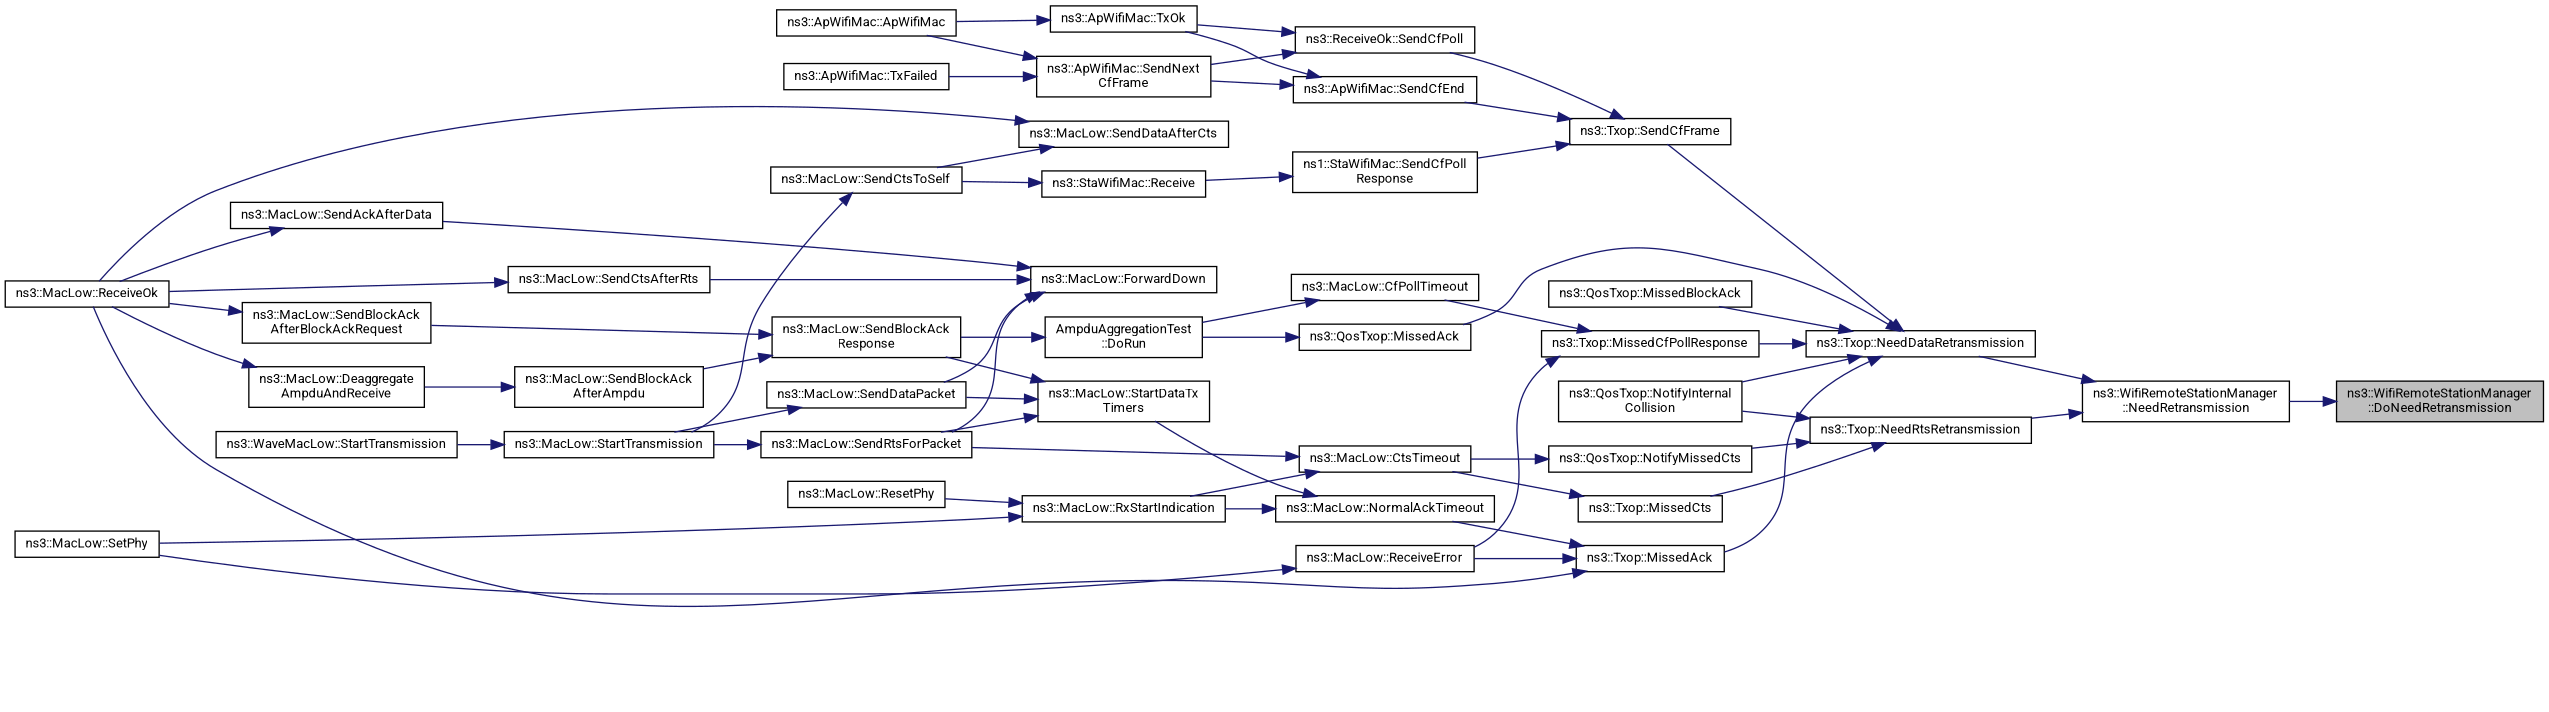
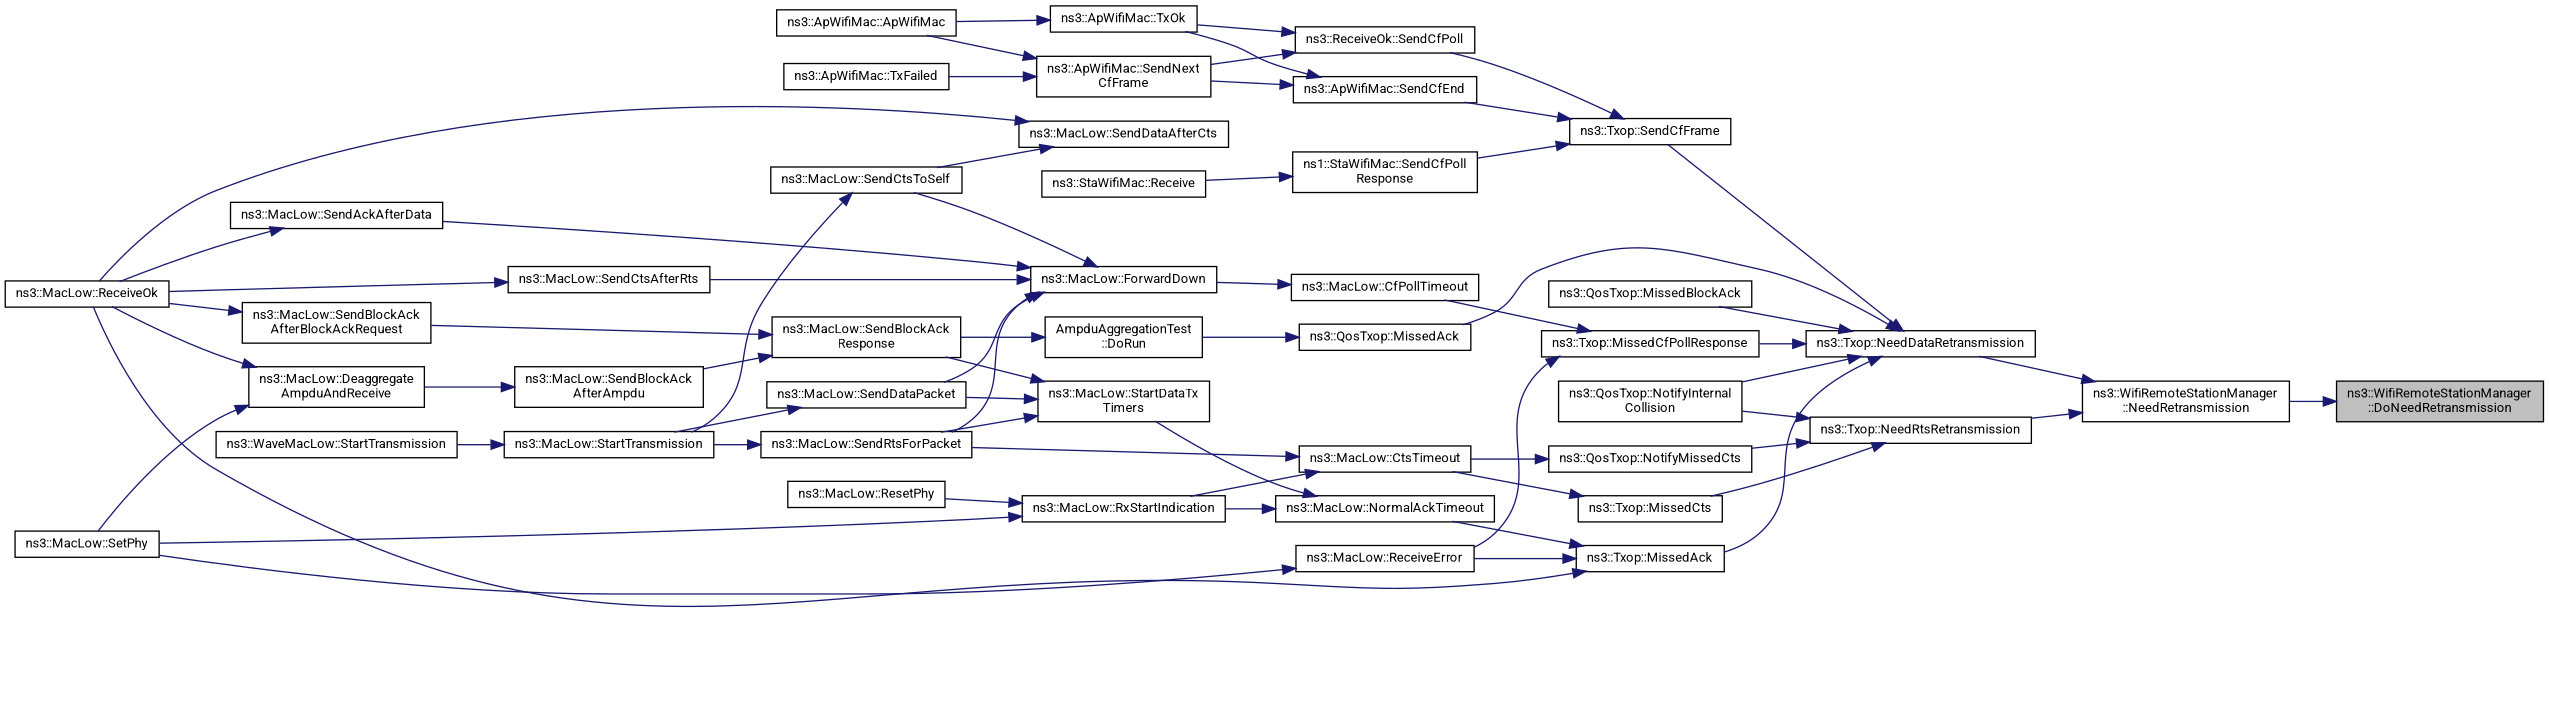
  digraph {
    fontname=Roboto
    rankdir=RL
    node [color=black fillcolor=white fontname=Roboto fontsize=10 shape=record style=filled]
    edge [color=midnightblue dir=back fontname=Roboto fontsize=10 labelfontname=Helvetica labelfontsize=10 style=solid]
    n1 [fillcolor=grey75 fontcolor=black height=0.2 label="ns3::WifiRemoteStationManager\l::DoNeedRetransmission" width=0.4]
    n2 [height=0.2 label="ns3::WifiRemoteStationManager\l::NeedRetransmission" width=0.4]
    n3 [height=0.2 label="ns3::Txop::NeedDataRetransmission" width=0.4]
    n4 [height=0.2 label="ns3::Txop::NeedRtsRetransmission" width=0.4]
    n5 [height=0.2 label="ns3::QosTxop::MissedAck" width=0.4]
    n6 [height=0.2 label="ns3::Txop::MissedAck" width=0.4]
    n7 [height=0.2 label="ns3::QosTxop::MissedBlockAck" width=0.4]
    n8 [height=0.2 label="ns3::Txop::MissedCfPollResponse" width=0.4]
    n9 [height=0.2 label="ns3::QosTxop::NotifyInternal\lCollision" width=0.4]
    n10 [height=0.2 label="ns3::Txop::SendCfFrame" width=0.4]
    n11 [height=0.2 label="ns3::Txop::MissedCts" width=0.4]
    n12 [height=0.2 label="ns3::QosTxop::NotifyMissedCts" width=0.4]
    n13 [height=0.2 label="AmpduAggregationTest\l::DoRun" width=0.4]
    n14 [height=0.2 label="ns3::MacLow::NormalAckTimeout" width=0.4]
    n15 [height=0.2 label="ns3::MacLow::ReceiveOk" width=0.4]
    n16 [height=0.2 label="ns3::MacLow::ReceiveError" width=0.4]
    n17 [height=0.2 label="ns3::MacLow::CfPollTimeout" width=0.4]
    n18 [height=0.2 label="ns3::ApWifiMac::SendCfEnd" width=0.4]
    n19 [height=0.2 label="ns3::ReceiveOk::SendCfPoll" width=0.4]
    n20 [height=0.2 label="ns1::StaWifiMac::SendCfPoll\lResponse" width=0.4]
    n21 [height=0.2 label="ns3::MacLow::SendBlockAck\lResponse" width=0.4]
    n22 [height=0.2 label="ns3::MacLow::RxStartIndication" width=0.4]
    n23 [height=0.2 label="ns3::MacLow::StartDataTx\lTimers" width=0.4]
    n24 [height=0.2 label="ns3::MacLow::SetPhy" width=0.4]
    n25 [height=0.2 label="ns3::MacLow::ResetPhy" width=0.4]
    n26 [height=0.2 label="ns3::MacLow::SendDataPacket" width=0.4]
    n27 [height=0.2 label="ns3::MacLow::SendRtsForPacket" width=0.4]
    n28 [height=0.2 label="ns3::MacLow::SendBlockAck\lAfterAmpdu" width=0.4]
    n29 [height=0.2 label="ns3::MacLow::SendBlockAck\lAfterBlockAckRequest" width=0.4]
    n30 [height=0.2 label="ns3::MacLow::SendDataAfterCts" width=0.4]
    n31 [height=0.2 label="ns3::MacLow::SendCtsToSelf" width=0.4]
    n32 [height=0.2 label="ns3::MacLow::StartTransmission" width=0.4]
    n33 [height=0.2 label="ns3::MacLow::Deaggregate\lAmpduAndReceive" width=0.4]
    n34 [height=0.2 label="ns3::WaveMacLow::StartTransmission" width=0.4]
    n35 [height=0.2 label="ns3::MacLow::ForwardDown" width=0.4]
    n36 [height=0.2 label="ns3::MacLow::SendAckAfterData" width=0.4]
    n37 [height=0.2 label="ns3::MacLow::SendCtsAfterRts" width=0.4]
    n38 [height=0.2 label="ns3::ApWifiMac::SendNext\lCfFrame" width=0.4]
    n39 [height=0.2 label="ns3::ApWifiMac::TxOk" width=0.4]
    n40 [height=0.2 label="ns3::StaWifiMac::Receive" width=0.4]
    n41 [height=0.2 label="ns3::ApWifiMac::ApWifiMac" width=0.4]
    n42 [height=0.2 label="ns3::ApWifiMac::TxFailed" width=0.4]
    n43 [height=0.2 label="ns3::MacLow::CtsTimeout" width=0.4]
    n1 -> n2
    n2 -> n3
    n2 -> n4
    n3 -> n5
    n3 -> n6
    n3 -> n7
    n3 -> n8
    n3 -> n9
    n3 -> n10
    n4 -> n9
    n4 -> n11
    n4 -> n12
    n5 -> n13
    n6 -> n14
    n6 -> n15
    n6 -> n16
    n8 -> n16
    n8 -> n17
    n10 -> n18
    n10 -> n19
    n10 -> n20
    n11 -> n43
    n12 -> n43
    n13 -> n21
    n14 -> n22
    n14 -> n23
    n16 -> n24
-   n17 -> n13
+   n17 -> n35
    n18 -> n38
    n18 -> n39
    n19 -> n38
    n19 -> n39
    n20 -> n40
    n21 -> n28
    n21 -> n29
    n22 -> n24
    n22 -> n25
    n23 -> n21
    n23 -> n26
    n23 -> n27
    n26 -> n32
    n27 -> n32
    n28 -> n33
    n29 -> n15
    n30 -> n15
    n30 -> n31
    n31 -> n32
    n32 -> n34
    n33 -> n15
+   n33 -> n24
    n35 -> n26
    n35 -> n27
-   n40 -> n31
+   n35 -> n31
    n35 -> n36
    n35 -> n37
    n36 -> n15
    n37 -> n15
    n38 -> n41
    n38 -> n42
    n39 -> n41
    n43 -> n22
    n43 -> n27
  }
